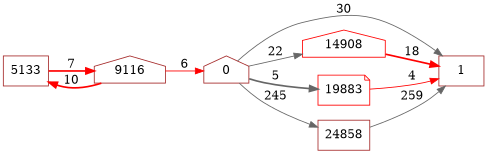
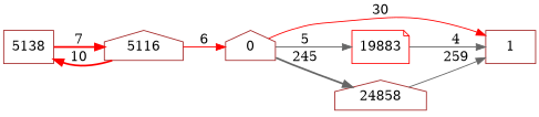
  digraph {
    rankdir=LR
    node [color=brown shape=box]
    edge [color=red style=solid]
-   5133
-   5116 [shape=house label=9116]
+   5133 [label=5138]
+   5116 [shape=house]
    0 [shape=house]
    1
-   14908 [color=red shape=house]
    19883 [color=red shape=note]
-   24858
+   24858 [shape=house]
    5133 -> 5116 [label=7 style=bold]
    5116 -> 5133 [label=10 style=bold]
    5116 -> 0 [label=6]
-   0 -> 1 [color=gray40 label=30]
-   0 -> 14908 [color=gray40 label=22]
-   0 -> 19883 [color=gray40 label=5 style=bold]
-   0 -> 24858 [color=gray40 label=245]
-   14908 -> 1 [label=18 style=bold]
-   19883 -> 1 [label=4]
+   0 -> 1 [label=30]
+   0 -> 19883 [color=gray40 label=5]
+   0 -> 24858 [color=gray40 label=245 style=bold]
+   19883 -> 1 [color=gray40 label=4]
    24858 -> 1 [color=gray40 label=259]
  }
